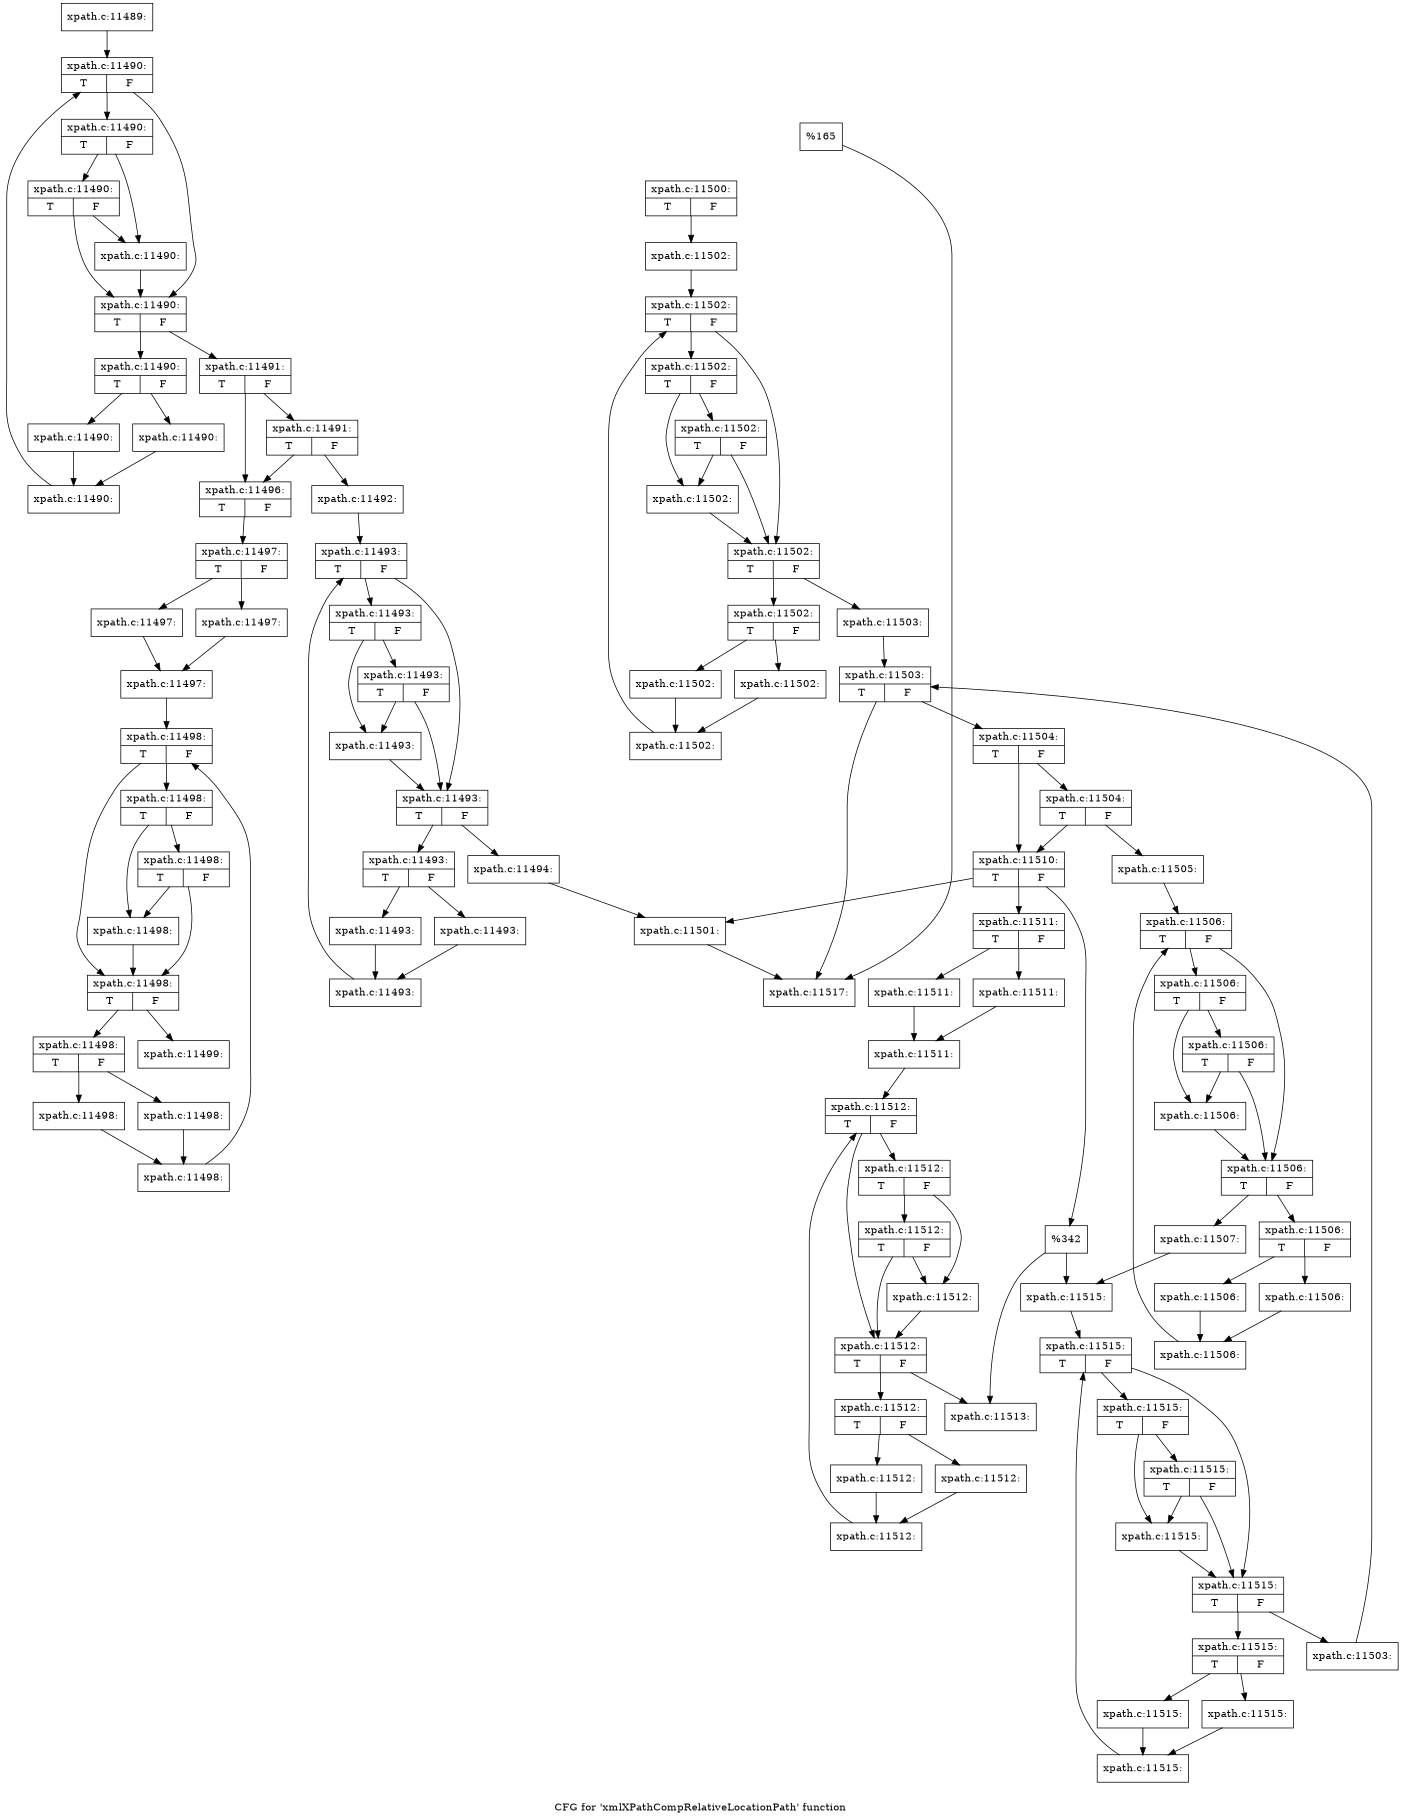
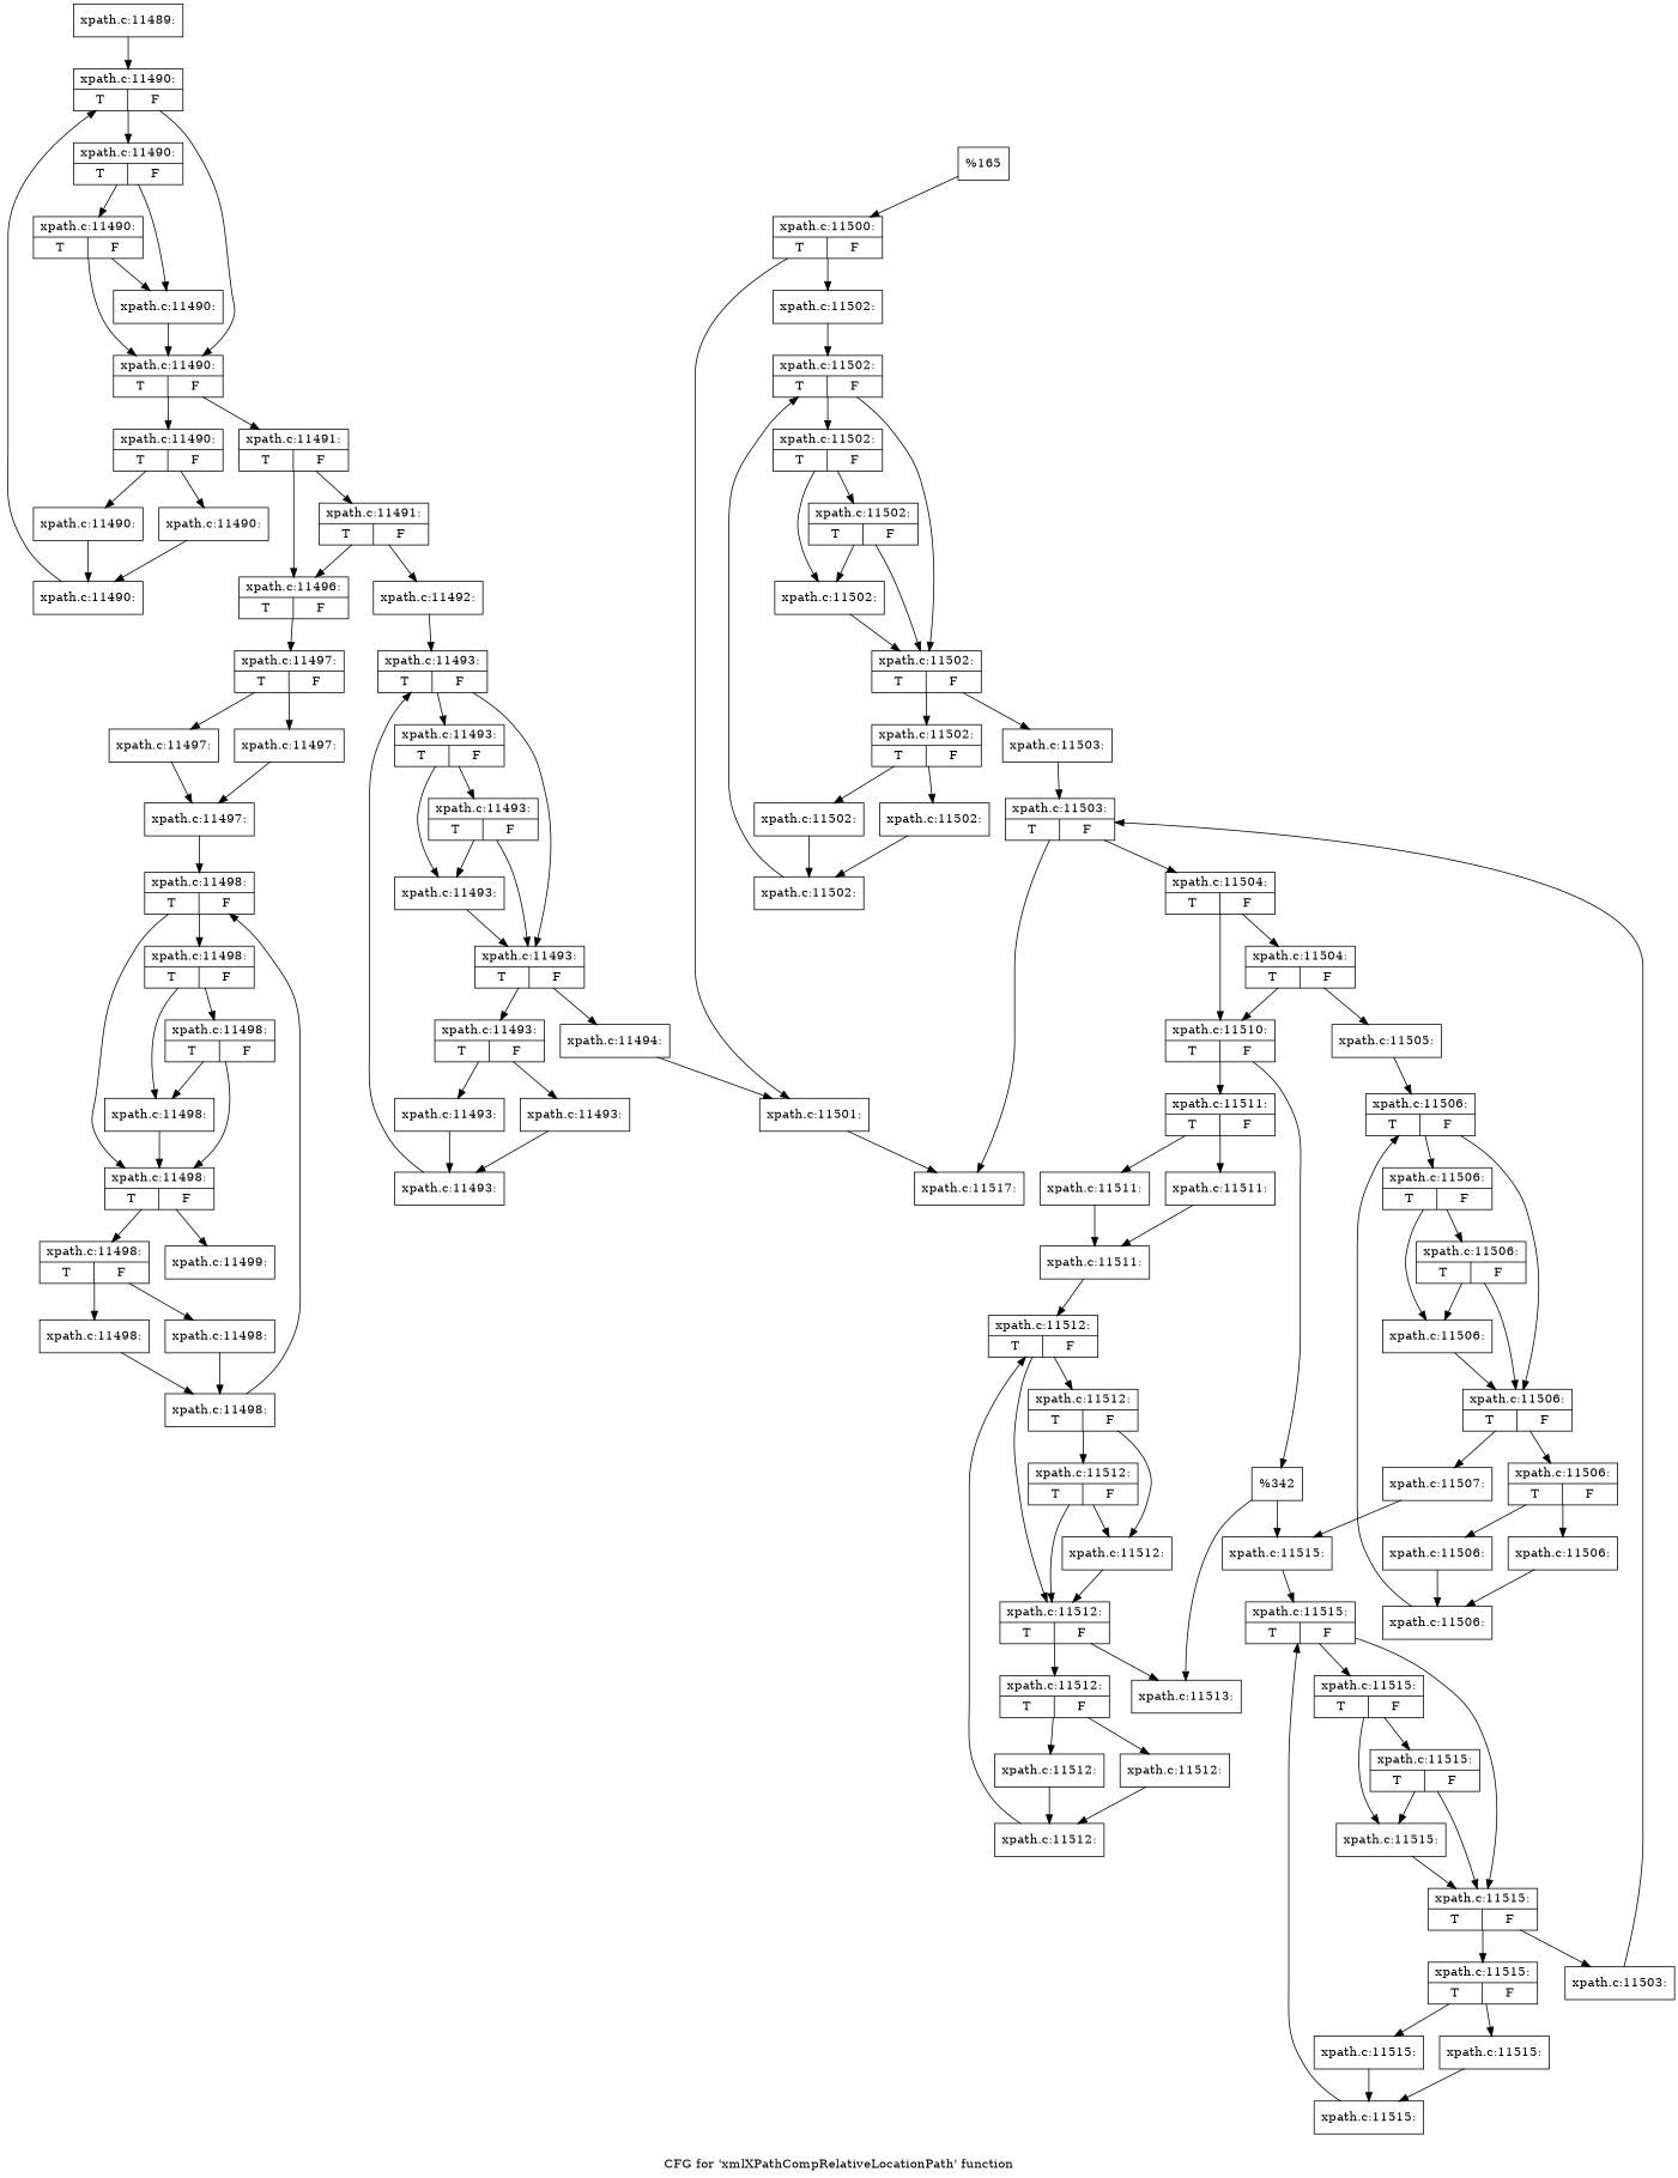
  digraph {
    fontname="DejaVu Serif"
    label="CFG for 'xmlXPathCompRelativeLocationPath' function"
    node [fontname="DejaVu Serif" shape=record]
    edge [fontname="DejaVu Serif"]
    n1 [label="{xpath.c:11489:}"]
    n2 [label="{xpath.c:11490:|{<s0>T|<s1>F}}"]
    n3 [label="{xpath.c:11490:|{<s0>T|<s1>F}}"]
    n4 [label="{xpath.c:11490:|{<s0>T|<s1>F}}"]
    n5 [label="{xpath.c:11490:|{<s0>T|<s1>F}}"]
    n6 [label="{xpath.c:11491:|{<s0>T|<s1>F}}"]
    n7 [label="{xpath.c:11490:|{<s0>T|<s1>F}}"]
    n8 [label="{xpath.c:11490:}"]
    n9 [label="{xpath.c:11490:}"]
    n10 [label="{xpath.c:11490:}"]
    n11 [label="{xpath.c:11491:|{<s0>T|<s1>F}}"]
    n12 [label="{xpath.c:11496:|{<s0>T|<s1>F}}"]
    n13 [label="{xpath.c:11490:}"]
    n14 [label="{xpath.c:11492:}"]
    n15 [label="{xpath.c:11497:|{<s0>T|<s1>F}}"]
    n16 [label="{xpath.c:11493:|{<s0>T|<s1>F}}"]
    n17 [label="{xpath.c:11497:}"]
    n18 [label="{xpath.c:11497:}"]
    n19 [label="{%165}"]
    n20 [label="{xpath.c:11500:|{<s0>T|<s1>F}}"]
    n21 [label="{xpath.c:11493:|{<s0>T|<s1>F}}"]
    n22 [label="{xpath.c:11493:|{<s0>T|<s1>F}}"]
    n23 [label="{xpath.c:11493:|{<s0>T|<s1>F}}"]
    n24 [label="{xpath.c:11494:}"]
    n25 [label="{xpath.c:11493:|{<s0>T|<s1>F}}"]
    n26 [label="{xpath.c:11493:}"]
    n27 [label="{xpath.c:11493:}"]
    n28 [label="{xpath.c:11493:}"]
    n29 [label="{xpath.c:11501:}"]
    n30 [label="{xpath.c:11493:}"]
    n31 [label="{xpath.c:11502:}"]
    n32 [label="{xpath.c:11517:}"]
    n33 [label="{xpath.c:11502:|{<s0>T|<s1>F}}"]
    n34 [label="{xpath.c:11497:}"]
    n35 [label="{xpath.c:11498:|{<s0>T|<s1>F}}"]
    n36 [label="{xpath.c:11498:|{<s0>T|<s1>F}}"]
    n37 [label="{xpath.c:11498:|{<s0>T|<s1>F}}"]
    n38 [label="{xpath.c:11498:|{<s0>T|<s1>F}}"]
    n39 [label="{xpath.c:11499:}"]
    n40 [label="{xpath.c:11498:|{<s0>T|<s1>F}}"]
    n41 [label="{xpath.c:11498:}"]
    n42 [label="{xpath.c:11498:}"]
    n43 [label="{xpath.c:11498:}"]
    n44 [label="{xpath.c:11498:}"]
    n45 [label="{xpath.c:11502:|{<s0>T|<s1>F}}"]
    n46 [label="{xpath.c:11502:|{<s0>T|<s1>F}}"]
    n47 [label="{xpath.c:11502:|{<s0>T|<s1>F}}"]
    n48 [label="{xpath.c:11503:}"]
    n49 [label="{xpath.c:11502:|{<s0>T|<s1>F}}"]
    n50 [label="{xpath.c:11502:}"]
    n51 [label="{xpath.c:11502:}"]
    n52 [label="{xpath.c:11502:}"]
    n53 [label="{xpath.c:11503:|{<s0>T|<s1>F}}"]
    n54 [label="{xpath.c:11502:}"]
    n55 [label="{xpath.c:11504:|{<s0>T|<s1>F}}"]
    n56 [label="{xpath.c:11504:|{<s0>T|<s1>F}}"]
    n57 [label="{xpath.c:11510:|{<s0>T|<s1>F}}"]
    n58 [label="{xpath.c:11505:}"]
    n59 [label="{xpath.c:11511:|{<s0>T|<s1>F}}"]
    n60 [label="{%342}"]
    n61 [label="{xpath.c:11506:|{<s0>T|<s1>F}}"]
    n62 [label="{xpath.c:11511:}"]
    n63 [label="{xpath.c:11511:}"]
    n64 [label="{xpath.c:11515:}"]
    n65 [label="{xpath.c:11513:}"]
    n66 [label="{xpath.c:11506:|{<s0>T|<s1>F}}"]
    n67 [label="{xpath.c:11506:|{<s0>T|<s1>F}}"]
    n68 [label="{xpath.c:11506:|{<s0>T|<s1>F}}"]
    n69 [label="{xpath.c:11507:}"]
    n70 [label="{xpath.c:11506:|{<s0>T|<s1>F}}"]
    n71 [label="{xpath.c:11506:}"]
    n72 [label="{xpath.c:11506:}"]
    n73 [label="{xpath.c:11506:}"]
    n74 [label="{xpath.c:11506:}"]
    n75 [label="{xpath.c:11515:|{<s0>T|<s1>F}}"]
    n76 [label="{xpath.c:11515:|{<s0>T|<s1>F}}"]
    n77 [label="{xpath.c:11515:|{<s0>T|<s1>F}}"]
    n78 [label="{xpath.c:11511:}"]
    n79 [label="{xpath.c:11512:|{<s0>T|<s1>F}}"]
    n80 [label="{xpath.c:11512:|{<s0>T|<s1>F}}"]
    n81 [label="{xpath.c:11512:|{<s0>T|<s1>F}}"]
    n82 [label="{xpath.c:11512:|{<s0>T|<s1>F}}"]
    n83 [label="{xpath.c:11512:|{<s0>T|<s1>F}}"]
    n84 [label="{xpath.c:11512:}"]
    n85 [label="{xpath.c:11512:}"]
    n86 [label="{xpath.c:11512:}"]
    n87 [label="{xpath.c:11512:}"]
    n88 [label="{xpath.c:11515:|{<s0>T|<s1>F}}"]
    n89 [label="{xpath.c:11503:}"]
    n90 [label="{xpath.c:11515:|{<s0>T|<s1>F}}"]
    n91 [label="{xpath.c:11515:}"]
    n92 [label="{xpath.c:11515:}"]
    n93 [label="{xpath.c:11515:}"]
    n94 [label="{xpath.c:11515:}"]
    n1 -> n2
    n2 -> n3
    n2 -> n4
    n3 -> n5
    n3 -> n6
    n4 -> n7
    n4 -> n8
    n5 -> n9
    n5 -> n10
    n6 -> n11
    n6 -> n12
    n7 -> n3
    n7 -> n8
    n8 -> n3
    n9 -> n13
    n10 -> n13
    n11 -> n12
    n11 -> n14
    n12 -> n15
    n13 -> n2
    n14 -> n16
    n15 -> n17
    n15 -> n18
    n16 -> n21
    n16 -> n22
    n17 -> n34
    n18 -> n34
-   n19 -> n32
-   n57 -> n29
+   n19 -> n20
+   n20 -> n29
    n20 -> n31
    n21 -> n23
    n21 -> n24
    n22 -> n25
    n22 -> n26
    n23 -> n27
    n23 -> n28
    n24 -> n29
    n25 -> n21
    n25 -> n26
    n26 -> n21
    n27 -> n30
    n28 -> n30
    n29 -> n32
    n30 -> n16
    n31 -> n33
    n33 -> n45
    n33 -> n46
    n34 -> n35
    n35 -> n36
    n35 -> n37
    n36 -> n38
    n36 -> n39
    n37 -> n40
    n37 -> n41
    n38 -> n42
    n38 -> n43
    n40 -> n36
    n40 -> n41
    n41 -> n36
    n42 -> n44
    n43 -> n44
    n44 -> n35
    n45 -> n47
    n45 -> n48
    n46 -> n49
    n46 -> n50
    n47 -> n51
    n47 -> n52
    n48 -> n53
    n49 -> n45
    n49 -> n50
    n50 -> n45
    n51 -> n54
    n52 -> n54
    n53 -> n32
    n53 -> n55
    n54 -> n33
    n55 -> n56
    n55 -> n57
    n56 -> n57
    n56 -> n58
    n57 -> n59
    n57 -> n60
    n58 -> n61
    n59 -> n62
    n59 -> n63
    n60 -> n64
    n60 -> n65
    n61 -> n66
    n61 -> n67
    n62 -> n78
    n63 -> n78
    n64 -> n75
    n66 -> n68
    n66 -> n69
    n67 -> n70
    n67 -> n71
    n68 -> n72
    n68 -> n73
    n69 -> n64
    n70 -> n66
    n70 -> n71
    n71 -> n66
    n72 -> n74
    n73 -> n74
    n74 -> n61
    n75 -> n76
    n75 -> n77
    n76 -> n88
    n76 -> n89
    n77 -> n90
    n77 -> n91
    n78 -> n79
    n79 -> n80
    n79 -> n81
    n80 -> n65
    n80 -> n82
    n81 -> n83
    n81 -> n84
    n82 -> n85
    n82 -> n86
    n83 -> n80
    n83 -> n84
    n84 -> n80
    n85 -> n87
    n86 -> n87
    n87 -> n79
    n88 -> n92
    n88 -> n93
    n89 -> n53
    n90 -> n76
    n90 -> n91
    n91 -> n76
    n92 -> n94
    n93 -> n94
    n94 -> n75
  }
